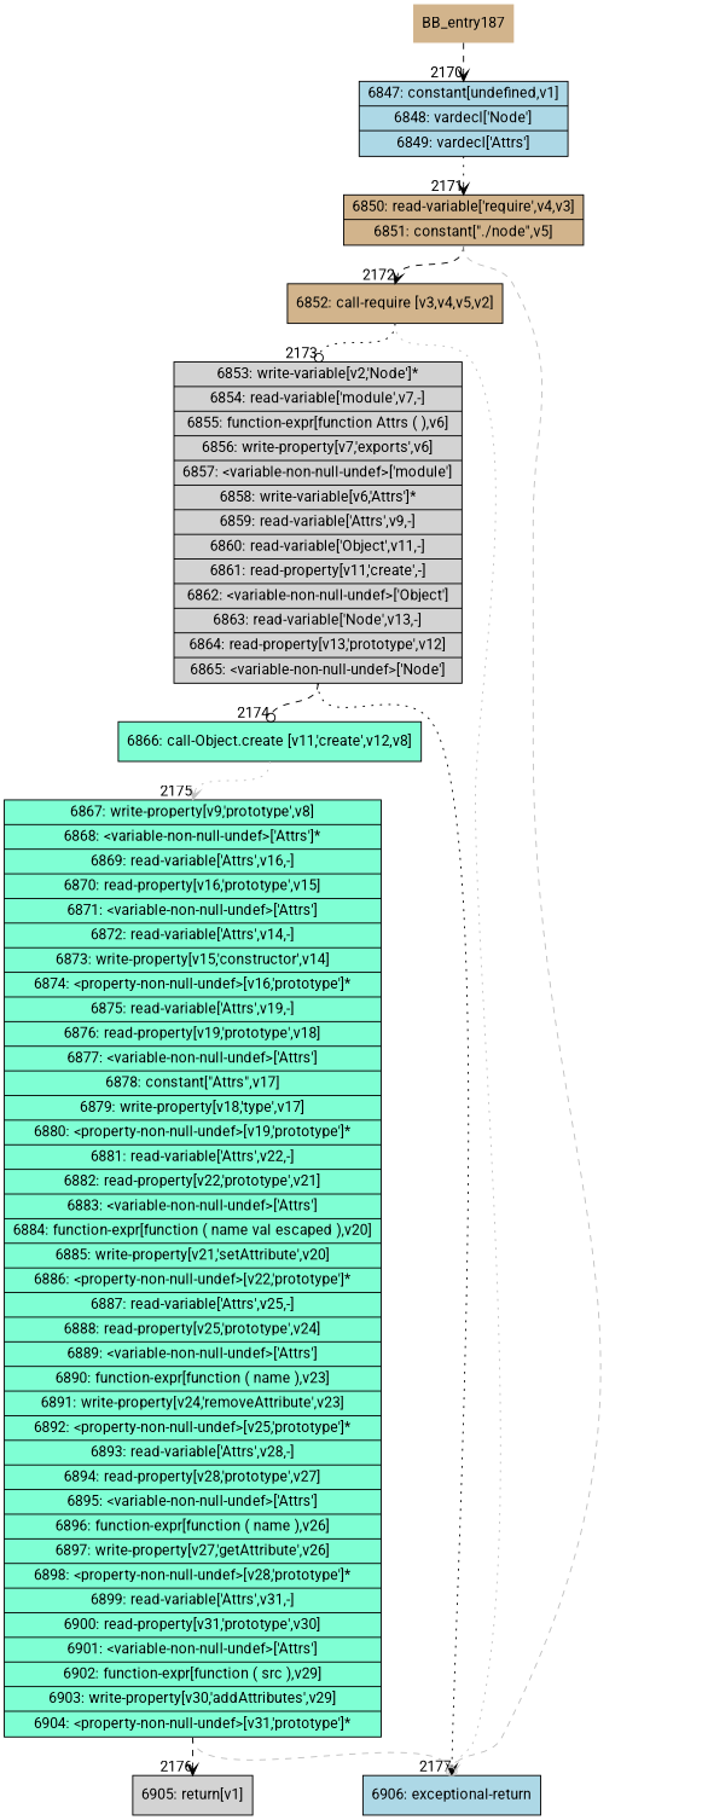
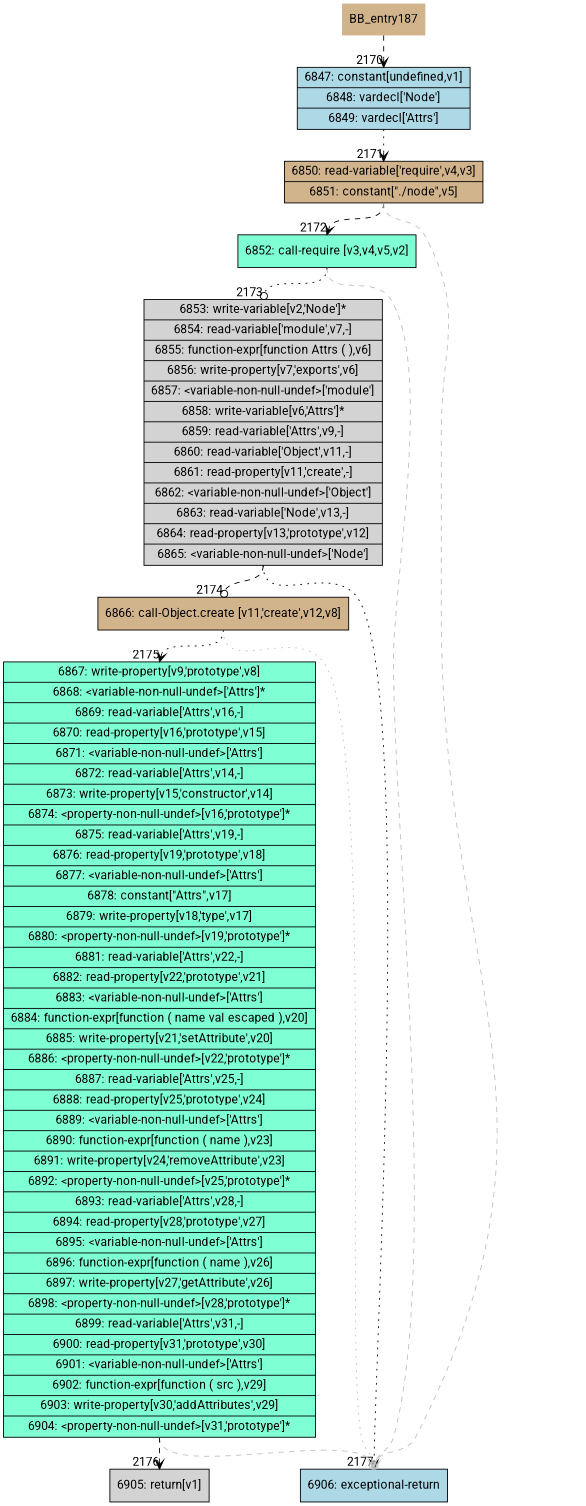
  digraph {
    fontname=Roboto
    rankdir=TD
    node [fillcolor=tan fontname=Roboto shape=record style=filled]
    edge [arrowhead=vee fontname=Roboto headport=n style=dashed tailport=s]
    n1 [label=BB_entry187 shape=none]
    n2 [fillcolor=lightblue label="{6847: constant[undefined,v1]|6848: vardecl['Node']|6849: vardecl['Attrs']}"]
    n3 [label="{6850: read-variable['require',v4,v3]|6851: constant[\"./node\",v5]}"]
-   n4 [label="{6852: call-require [v3,v4,v5,v2]}"]
+   n4 [fillcolor=aquamarine label="{6852: call-require [v3,v4,v5,v2]}"]
    n5 [fillcolor=lightblue label="{6906: exceptional-return}"]
    n6 [fillcolor=lightgrey label="{6853: write-variable[v2,'Node']*|6854: read-variable['module',v7,-]|6855: function-expr[function Attrs ( ),v6]|6856: write-property[v7,'exports',v6]|6857: \<variable-non-null-undef\>['module']|6858: write-variable[v6,'Attrs']*|6859: read-variable['Attrs',v9,-]|6860: read-variable['Object',v11,-]|6861: read-property[v11,'create',-]|6862: \<variable-non-null-undef\>['Object']|6863: read-variable['Node',v13,-]|6864: read-property[v13,'prototype',v12]|6865: \<variable-non-null-undef\>['Node']}"]
-   n7 [fillcolor=aquamarine label="{6866: call-Object.create [v11,'create',v12,v8]}"]
+   n7 [label="{6866: call-Object.create [v11,'create',v12,v8]}"]
    n8 [fillcolor=aquamarine label="{6867: write-property[v9,'prototype',v8]|6868: \<variable-non-null-undef\>['Attrs']*|6869: read-variable['Attrs',v16,-]|6870: read-property[v16,'prototype',v15]|6871: \<variable-non-null-undef\>['Attrs']|6872: read-variable['Attrs',v14,-]|6873: write-property[v15,'constructor',v14]|6874: \<property-non-null-undef\>[v16,'prototype']*|6875: read-variable['Attrs',v19,-]|6876: read-property[v19,'prototype',v18]|6877: \<variable-non-null-undef\>['Attrs']|6878: constant[\"Attrs\",v17]|6879: write-property[v18,'type',v17]|6880: \<property-non-null-undef\>[v19,'prototype']*|6881: read-variable['Attrs',v22,-]|6882: read-property[v22,'prototype',v21]|6883: \<variable-non-null-undef\>['Attrs']|6884: function-expr[function ( name val escaped ),v20]|6885: write-property[v21,'setAttribute',v20]|6886: \<property-non-null-undef\>[v22,'prototype']*|6887: read-variable['Attrs',v25,-]|6888: read-property[v25,'prototype',v24]|6889: \<variable-non-null-undef\>['Attrs']|6890: function-expr[function ( name ),v23]|6891: write-property[v24,'removeAttribute',v23]|6892: \<property-non-null-undef\>[v25,'prototype']*|6893: read-variable['Attrs',v28,-]|6894: read-property[v28,'prototype',v27]|6895: \<variable-non-null-undef\>['Attrs']|6896: function-expr[function ( name ),v26]|6897: write-property[v27,'getAttribute',v26]|6898: \<property-non-null-undef\>[v28,'prototype']*|6899: read-variable['Attrs',v31,-]|6900: read-property[v31,'prototype',v30]|6901: \<variable-non-null-undef\>['Attrs']|6902: function-expr[function ( src ),v29]|6903: write-property[v30,'addAttributes',v29]|6904: \<property-non-null-undef\>[v31,'prototype']*}"]
    n9 [fillcolor=lightgrey label="{6905: return[v1]}"]
    n1 -> n2 [headlabel="    2170"]
    n2 -> n3 [headlabel="      2171" style=dotted]
    n3 -> n4 [headlabel="      2172"]
    n3 -> n5 [arrowhead=odot color=gray headlabel="      2177"]
-   n4 -> n5 [color=gray style=dotted]
+   n4 -> n5 [color=gray]
    n4 -> n6 [arrowhead=odot headlabel="      2173" style=dotted]
    n6 -> n5 [color=black style=dotted]
    n6 -> n7 [arrowhead=odot headlabel="      2174"]
-   n7 -> n8 [headlabel="      2175" style=dotted color=gray]
+   n7 -> n5 [color=gray style=dotted]
+   n7 -> n8 [headlabel="      2175" style=dotted]
    n8 -> n5 [arrowhead=odot color=gray]
    n8 -> n9 [headlabel="      2176"]
  }
